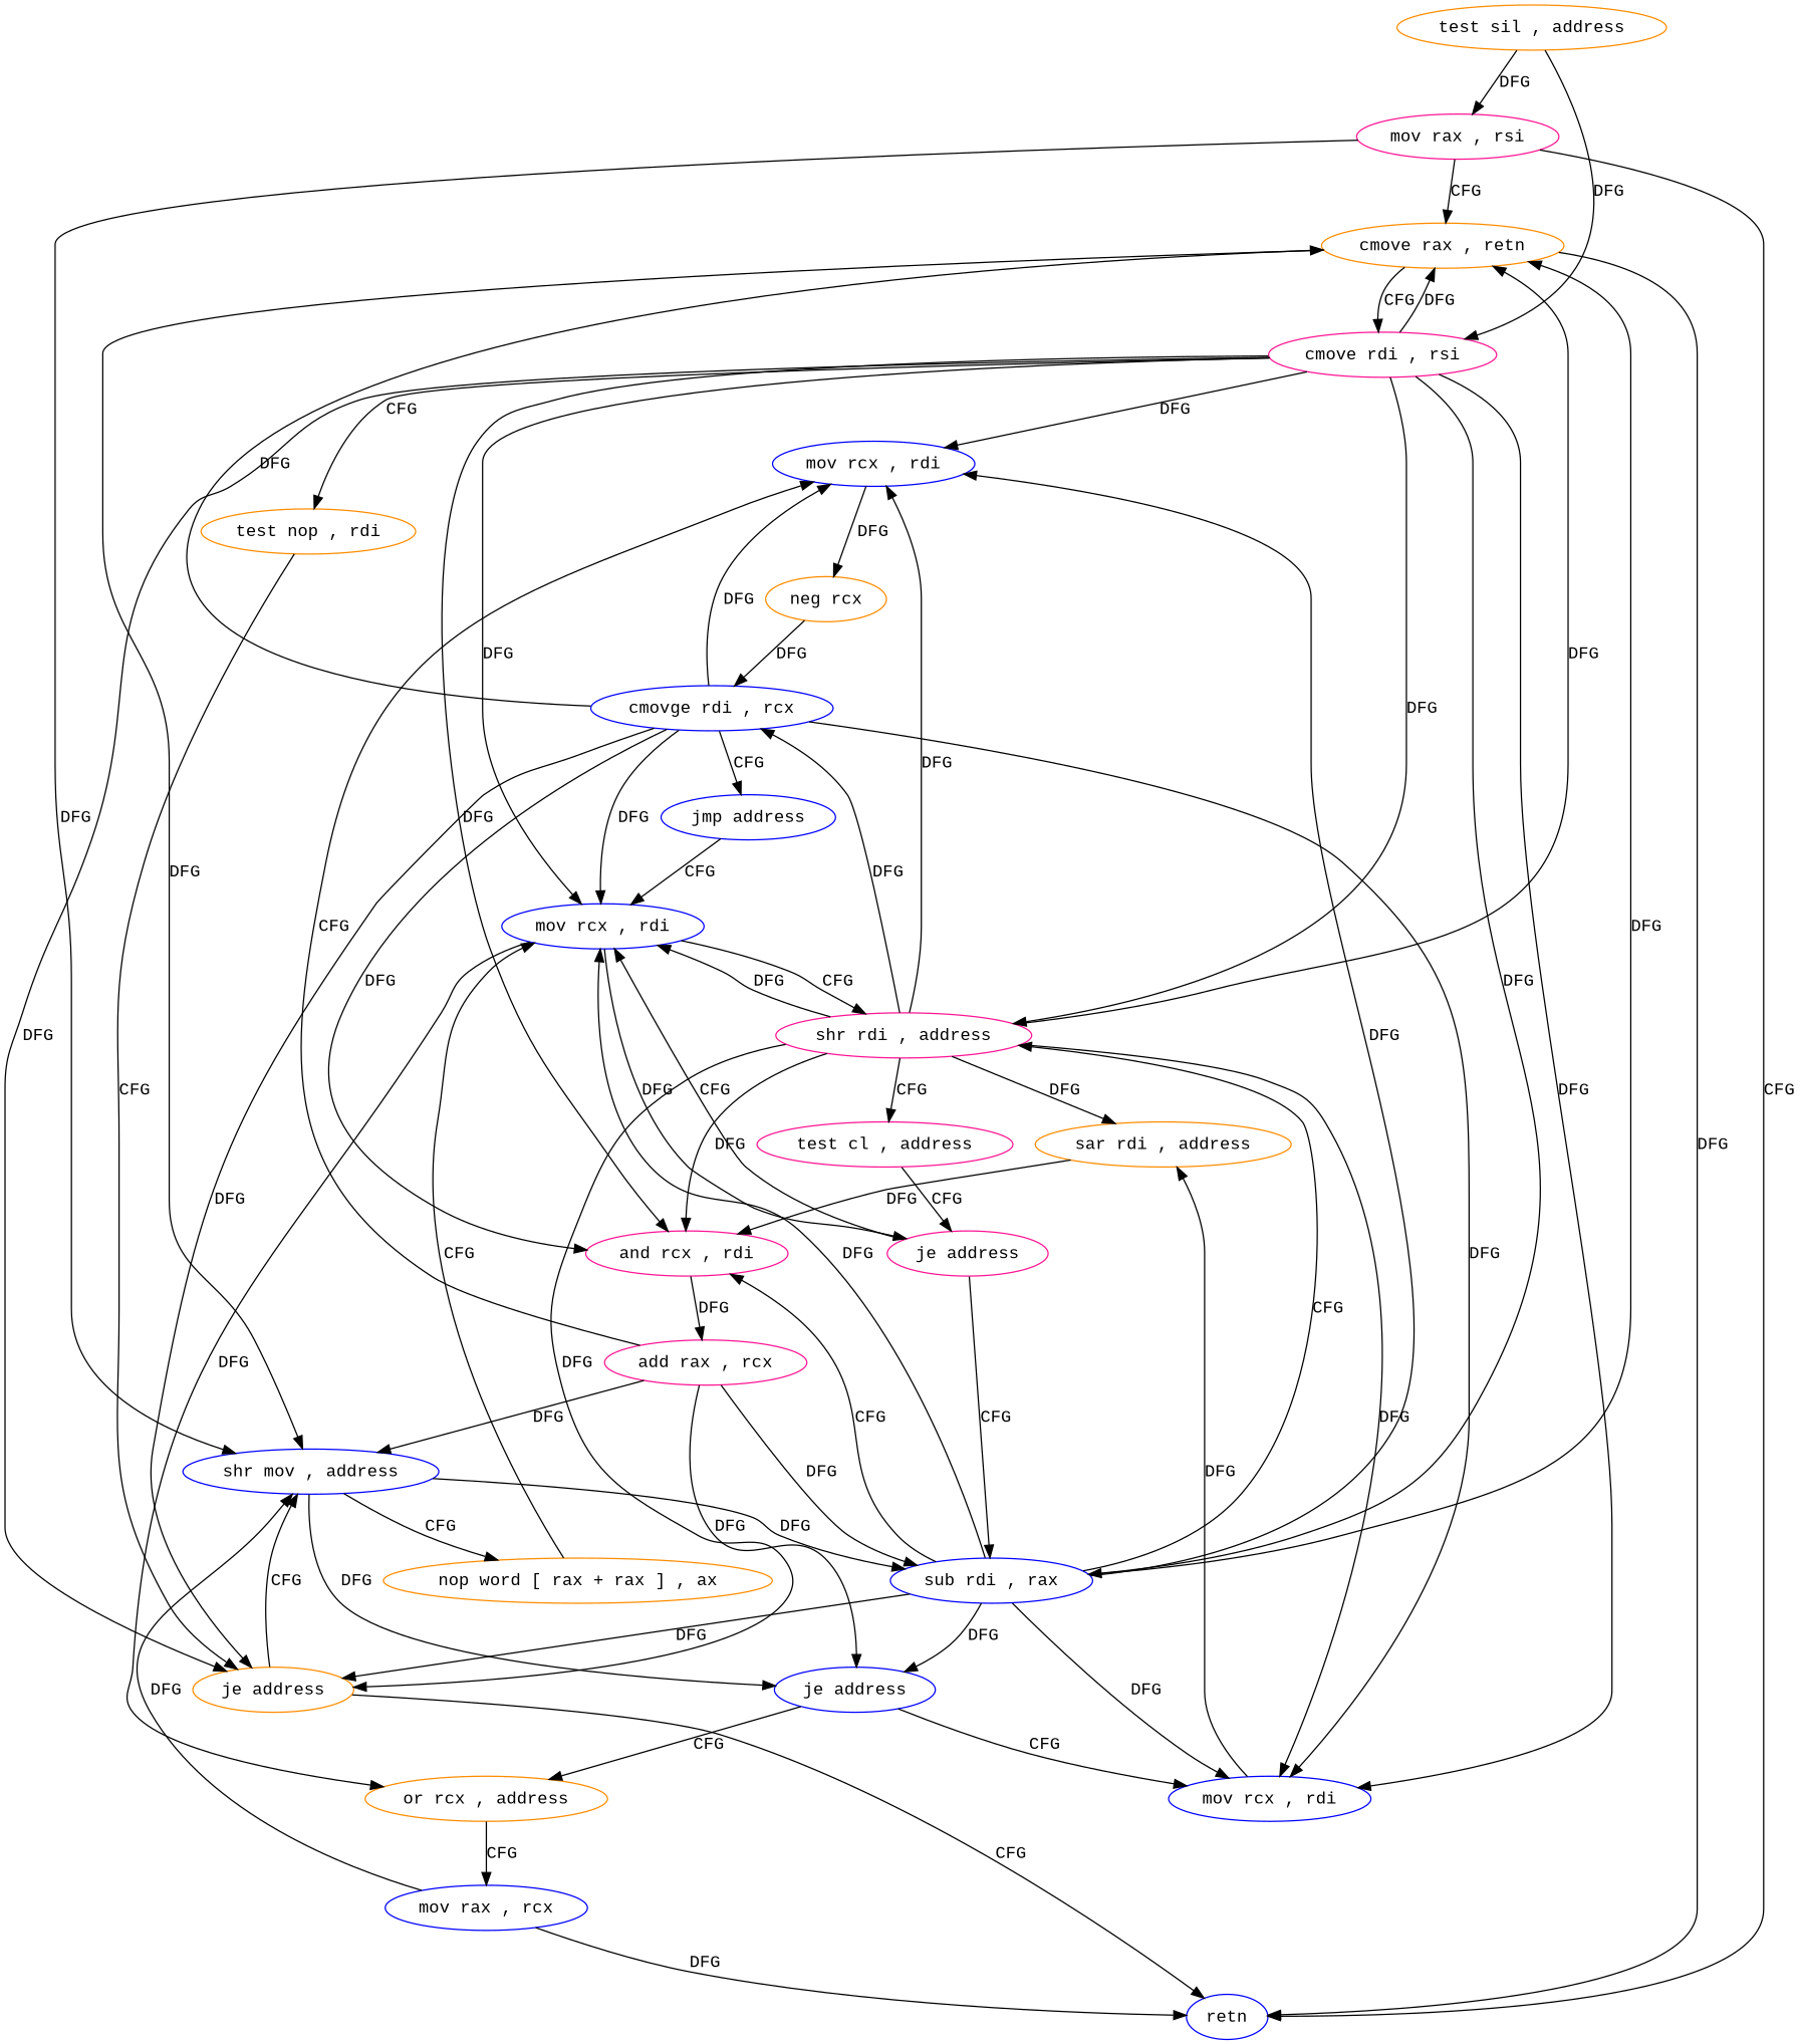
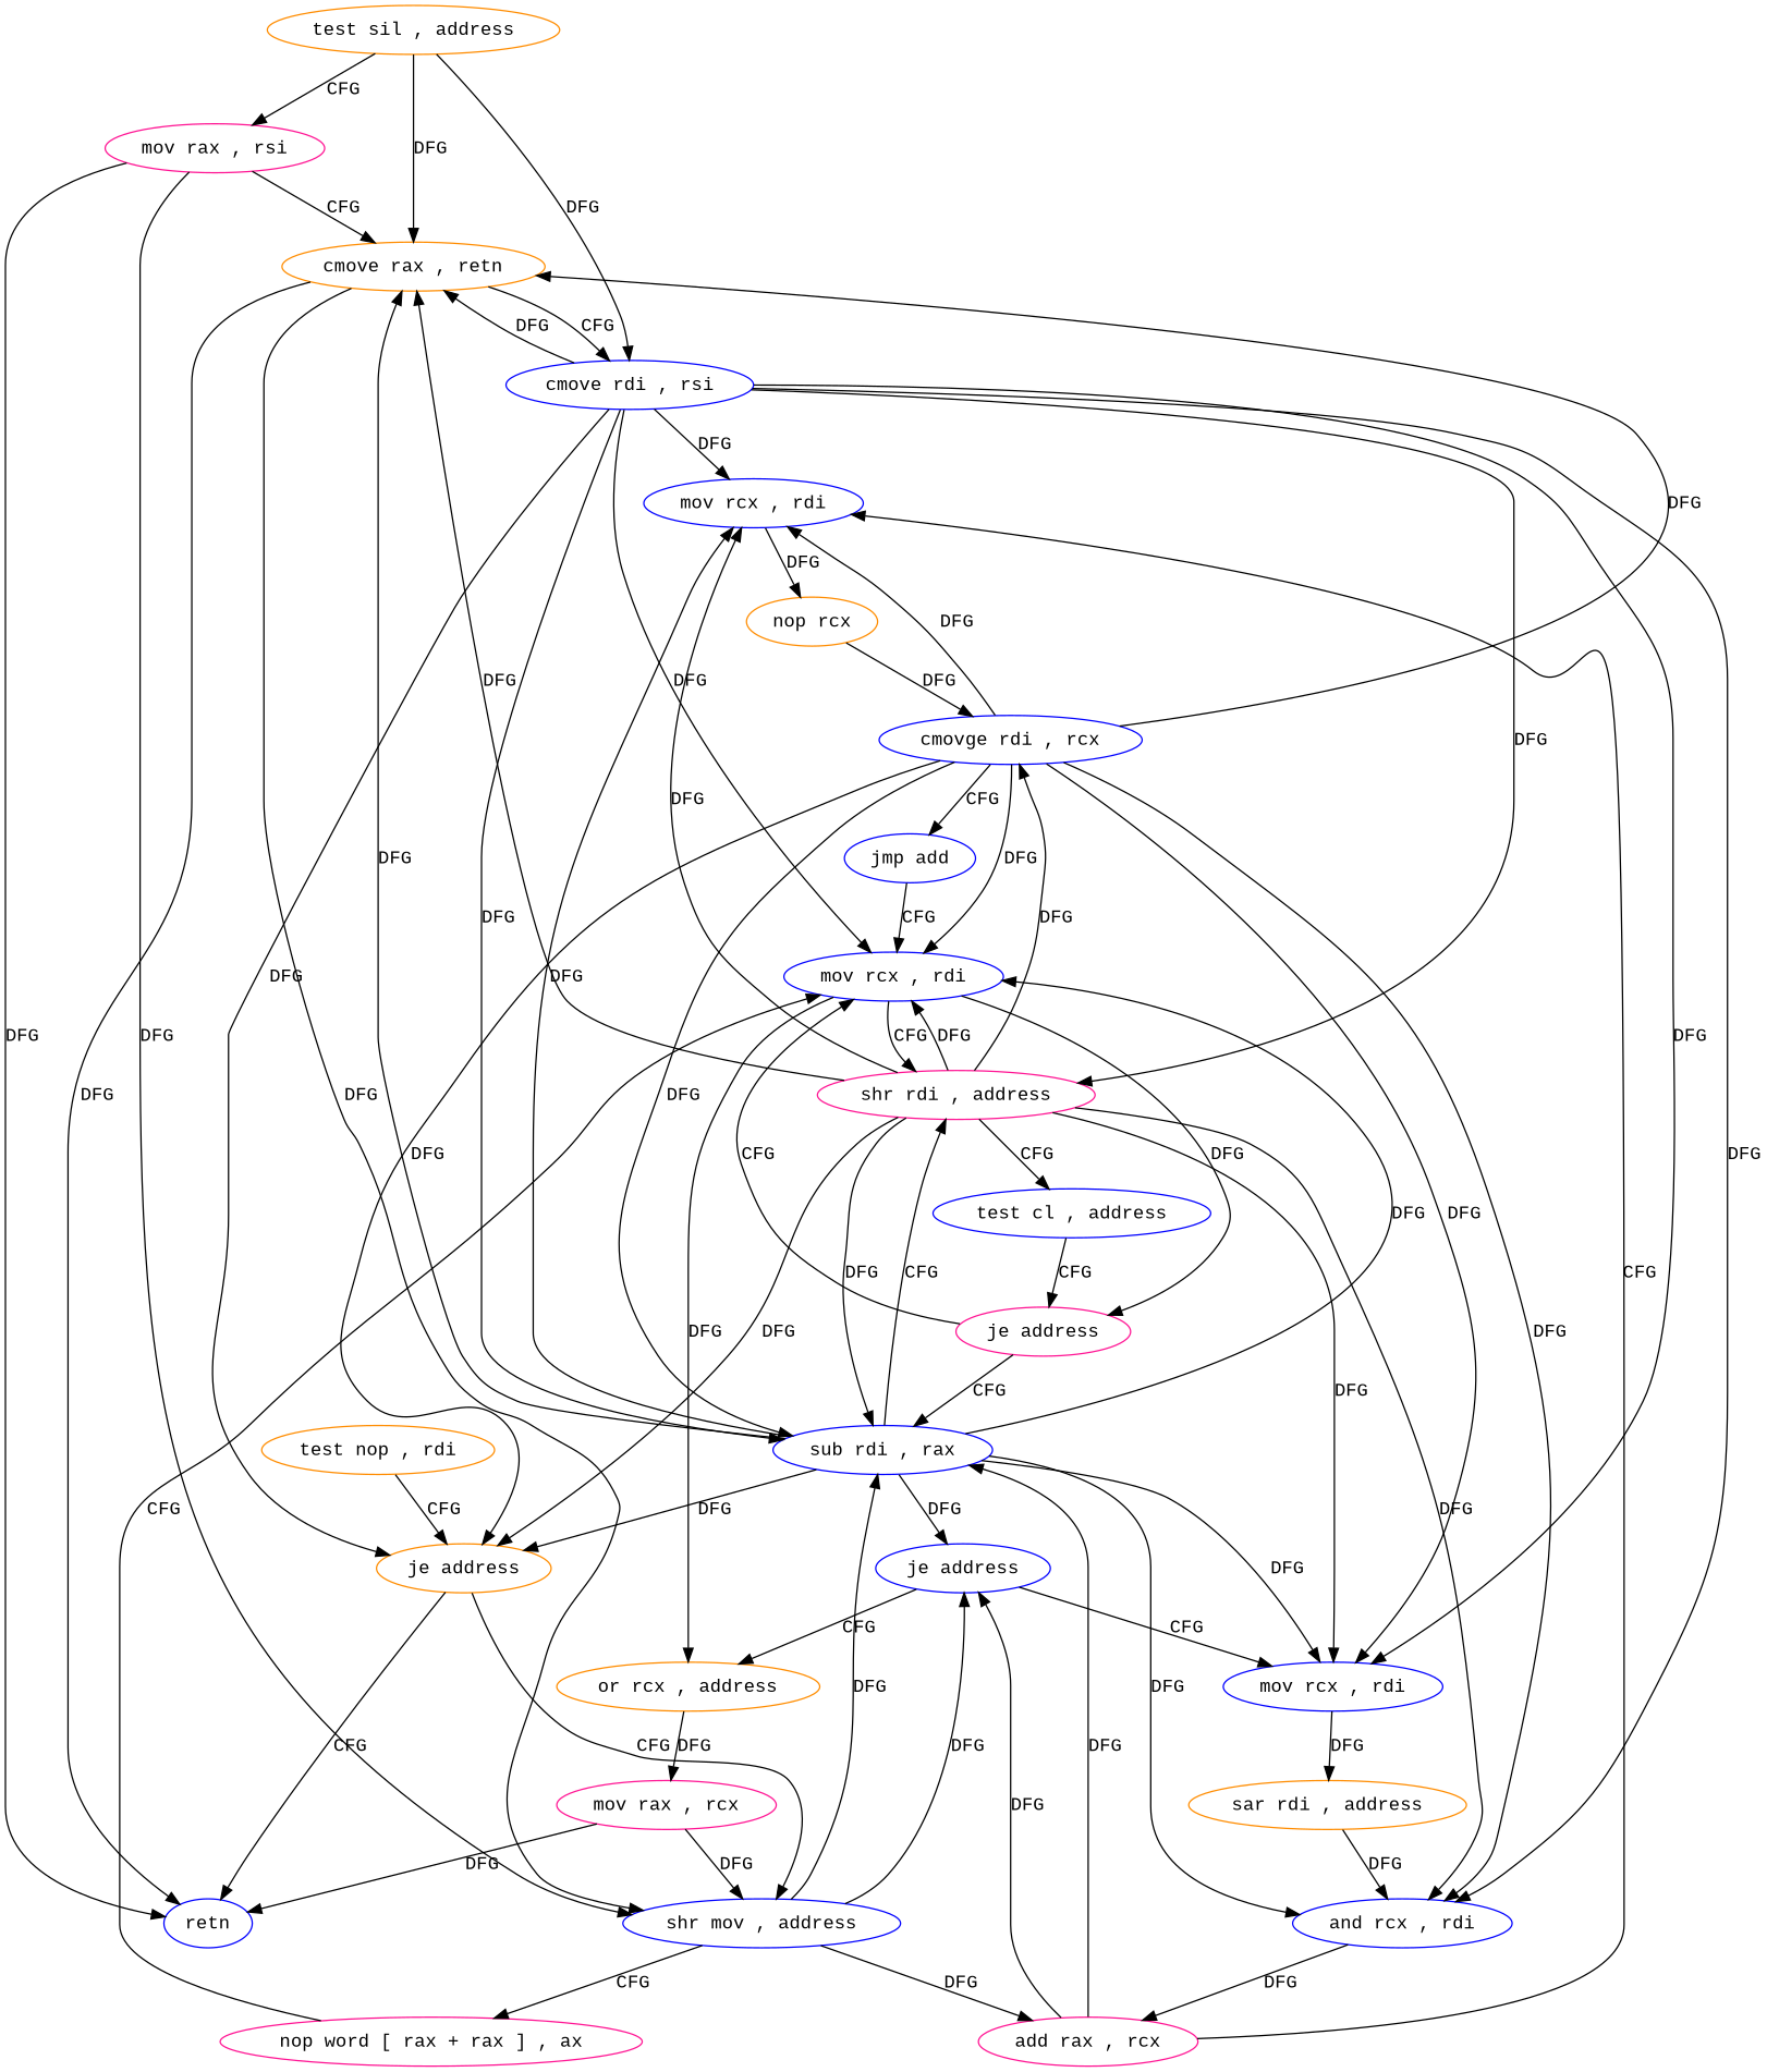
  digraph {
    fontname="Liberation Mono"
    node [color=deeppink fontname="Liberation Mono"]
    edge [fontname="Liberation Mono"]
    n1 [color=darkorange label="test sil , address"]
    n2 [label="mov rax , rsi"]
    n3 [color=darkorange label="cmove rax , retn"]
-   n4 [label="cmove rdi , rsi"]
+   n4 [color=blue label="cmove rdi , rsi"]
    n5 [color=blue label=retn]
    n6 [color=blue label="shr mov , address"]
    n7 [color=darkorange label="test nop , rdi"]
    n8 [color=darkorange label="je address"]
    n9 [color=blue label="mov rcx , rdi"]
    n10 [label="shr rdi , address"]
    n11 [color=blue label="sub rdi , rax"]
    n12 [color=blue label="mov rcx , rdi"]
-   n13 [label="and rcx , rdi"]
+   n13 [color=blue label="and rcx , rdi"]
    n14 [color=blue label="mov rcx , rdi"]
-   n15 [color=darkorange label="nop word [ rax + rax ] , ax"]
+   n15 [label="nop word [ rax + rax ] , ax"]
    n16 [color=blue label="je address"]
    n17 [label="add rax , rcx"]
    n18 [label="je address"]
    n19 [color=darkorange label="or rcx , address"]
-   n20 [label="test cl , address"]
+   n20 [color=blue label="test cl , address"]
    n21 [color=blue label="cmovge rdi , rcx"]
    n22 [color=darkorange label="sar rdi , address"]
-   n23 [color=darkorange label="neg rcx"]
-   n24 [color=blue label="mov rax , rcx"]
-   n25 [color=blue label="jmp address"]
-   n1 -> n2 [label=DFG]
+   n23 [color=darkorange label="nop rcx"]
+   n24 [label="mov rax , rcx"]
+   n25 [color=blue label="jmp add"]
+   n1 -> n2 [label=CFG]
+   n1 -> n3 [label=DFG]
    n1 -> n4 [label=DFG]
    n2 -> n3 [label=CFG]
-   n2 -> n5 [label=CFG]
+   n2 -> n5 [label=DFG]
    n2 -> n6 [label=DFG]
    n3 -> n4 [label=CFG]
    n3 -> n5 [label=DFG]
    n3 -> n6 [label=DFG]
    n4 -> n3 [label=DFG]
-   n4 -> n7 [label=CFG]
    n4 -> n8 [label=DFG]
    n4 -> n9 [label=DFG]
    n4 -> n10 [label=DFG]
    n4 -> n11 [label=DFG]
    n4 -> n12 [label=DFG]
    n4 -> n13 [label=DFG]
    n4 -> n14 [label=DFG]
    n6 -> n11 [label=DFG]
    n6 -> n15 [label=CFG]
    n6 -> n16 [label=DFG]
-   n17 -> n6 [label=DFG]
+   n6 -> n17 [label=DFG]
    n7 -> n8 [label=CFG]
    n8 -> n5 [label=CFG]
    n8 -> n6 [label=CFG]
    n9 -> n10 [label=CFG]
    n9 -> n18 [label=DFG]
    n9 -> n19 [label=DFG]
    n10 -> n3 [label=DFG]
    n10 -> n8 [label=DFG]
    n10 -> n9 [label=DFG]
-   n10 -> n22 [label=DFG]
+   n10 -> n11 [label=DFG]
    n10 -> n12 [label=DFG]
    n10 -> n13 [label=DFG]
    n10 -> n14 [label=DFG]
    n10 -> n20 [label=CFG]
    n10 -> n21 [label=DFG]
    n11 -> n3 [label=DFG]
    n11 -> n8 [label=DFG]
    n11 -> n9 [label=DFG]
    n11 -> n10 [label=CFG]
    n11 -> n12 [label=DFG]
-   n11 -> n13 [label=CFG]
+   n11 -> n13 [label=DFG]
    n11 -> n14 [label=DFG]
    n11 -> n16 [label=DFG]
    n12 -> n22 [label=DFG]
    n13 -> n17 [label=DFG]
    n14 -> n23 [label=DFG]
    n15 -> n9 [label=CFG]
    n16 -> n12 [label=CFG]
    n16 -> n19 [label=CFG]
    n17 -> n11 [label=DFG]
    n17 -> n14 [label=CFG]
    n17 -> n16 [label=DFG]
    n18 -> n9 [label=CFG]
    n18 -> n11 [label=CFG]
-   n19 -> n24 [label=CFG]
+   n19 -> n24 [label=DFG]
    n20 -> n18 [label=CFG]
    n21 -> n3 [label=DFG]
    n21 -> n8 [label=DFG]
    n21 -> n9 [label=DFG]
+   n21 -> n11 [label=DFG]
    n21 -> n12 [label=DFG]
    n21 -> n13 [label=DFG]
    n21 -> n14 [label=DFG]
    n21 -> n25 [label=CFG]
    n22 -> n13 [label=DFG]
    n23 -> n21 [label=DFG]
    n24 -> n5 [label=DFG]
    n24 -> n6 [label=DFG]
    n25 -> n9 [label=CFG]
  }
